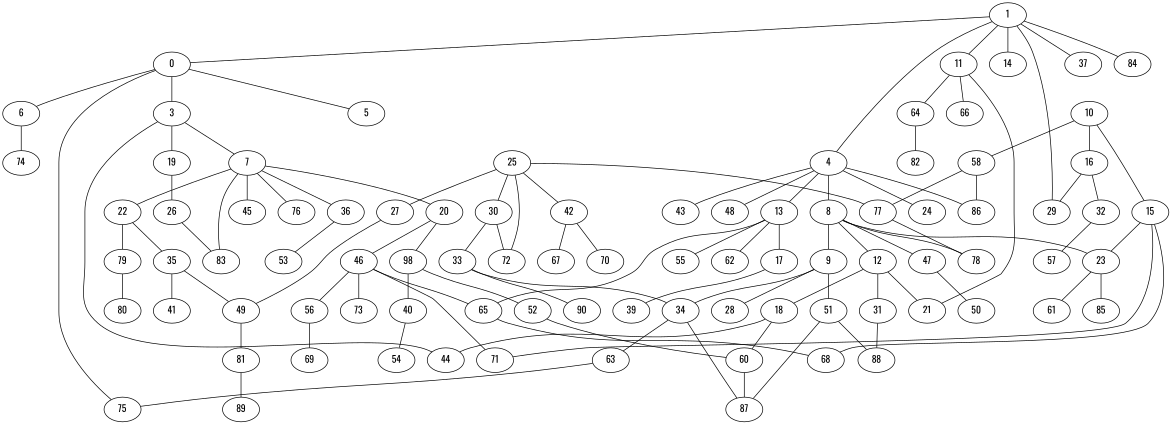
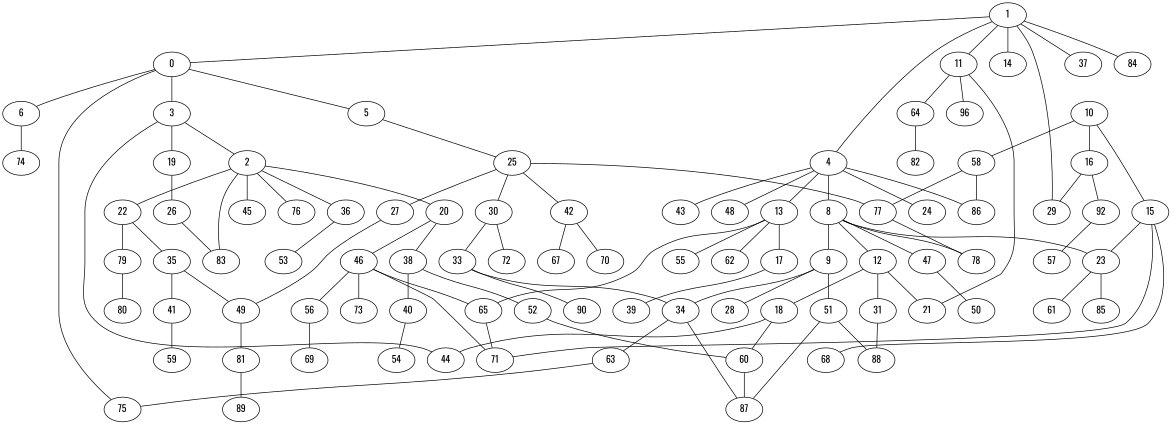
  graph {
    fontname=Oswald
    node [fontname=Oswald]
    edge [fontname=Oswald]
    n1 [label=0]
    1
    4
    11
    14
    29
    37
    84
    3
    5
    6
    75
    8
    13
    24
    43
    48
    86
    21
    64
-   66
-   7
+   66 [label=96]
+   7 [label=2]
    19
    44
    25
    74
    9
    12
    23
    47
    78
    17
    55
    62
    65
    82
    20
    22
    36
    45
    76
    83
    26
    27
    30
    42
    77
    10
    15
    16
    58
-   38 [label=98]
+   38
    46
    35
    79
    53
    28
    34
    51
    18
    31
    61
    85
    50
    39
    68
    49
    33
    72
    67
    70
    71
-   32
+   32 [label=92]
    40
    52
    56
    73
    41
    80
    63
    87
    88
    60
    57
    54
    69
    81
+   59
    90
    89
    n1 -- 3
    n1 -- 5
    n1 -- 6
    n1 -- 75
    1 -- n1
    1 -- 4
    1 -- 11
    1 -- 14
    1 -- 29
    1 -- 37
    1 -- 84
    4 -- 8
    4 -- 13
    4 -- 24
    4 -- 43
    4 -- 48
    4 -- 86
    11 -- 21
    11 -- 64
    11 -- 66
    3 -- 7
    3 -- 19
    3 -- 44
-   72 -- 25
+   5 -- 25
    6 -- 74
    8 -- 9
    8 -- 12
    8 -- 23
    8 -- 47
    8 -- 78
    13 -- 17
    13 -- 55
    13 -- 62
    13 -- 65
    64 -- 82
    7 -- 20
    7 -- 22
    7 -- 36
    7 -- 45
    7 -- 76
    7 -- 83
    19 -- 26
    25 -- 27
    25 -- 30
    25 -- 42
    25 -- 77
    9 -- 28
    9 -- 34
    9 -- 51
    12 -- 21
    12 -- 18
    12 -- 31
    23 -- 61
    23 -- 85
    47 -- 50
    17 -- 39
-   65 -- 68
+   65 -- 71
    20 -- 38
    20 -- 46
    22 -- 35
    22 -- 79
    36 -- 53
    26 -- 83
    27 -- 49
    30 -- 33
    30 -- 72
    42 -- 67
    42 -- 70
    77 -- 78
    10 -- 15
    10 -- 16
    10 -- 58
    15 -- 23
    15 -- 68
    15 -- 71
    16 -- 29
    16 -- 32
    58 -- 86
    58 -- 77
    38 -- 40
    38 -- 52
    46 -- 65
    46 -- 71
    46 -- 56
    46 -- 73
    35 -- 49
    35 -- 41
    79 -- 80
    34 -- 63
    34 -- 87
    51 -- 87
    51 -- 88
    18 -- 44
    18 -- 60
    31 -- 88
    49 -- 81
    33 -- 34
    33 -- 90
    32 -- 57
    40 -- 54
    52 -- 60
    56 -- 69
+   41 -- 59
    63 -- 75
    60 -- 87
    81 -- 89
  }
